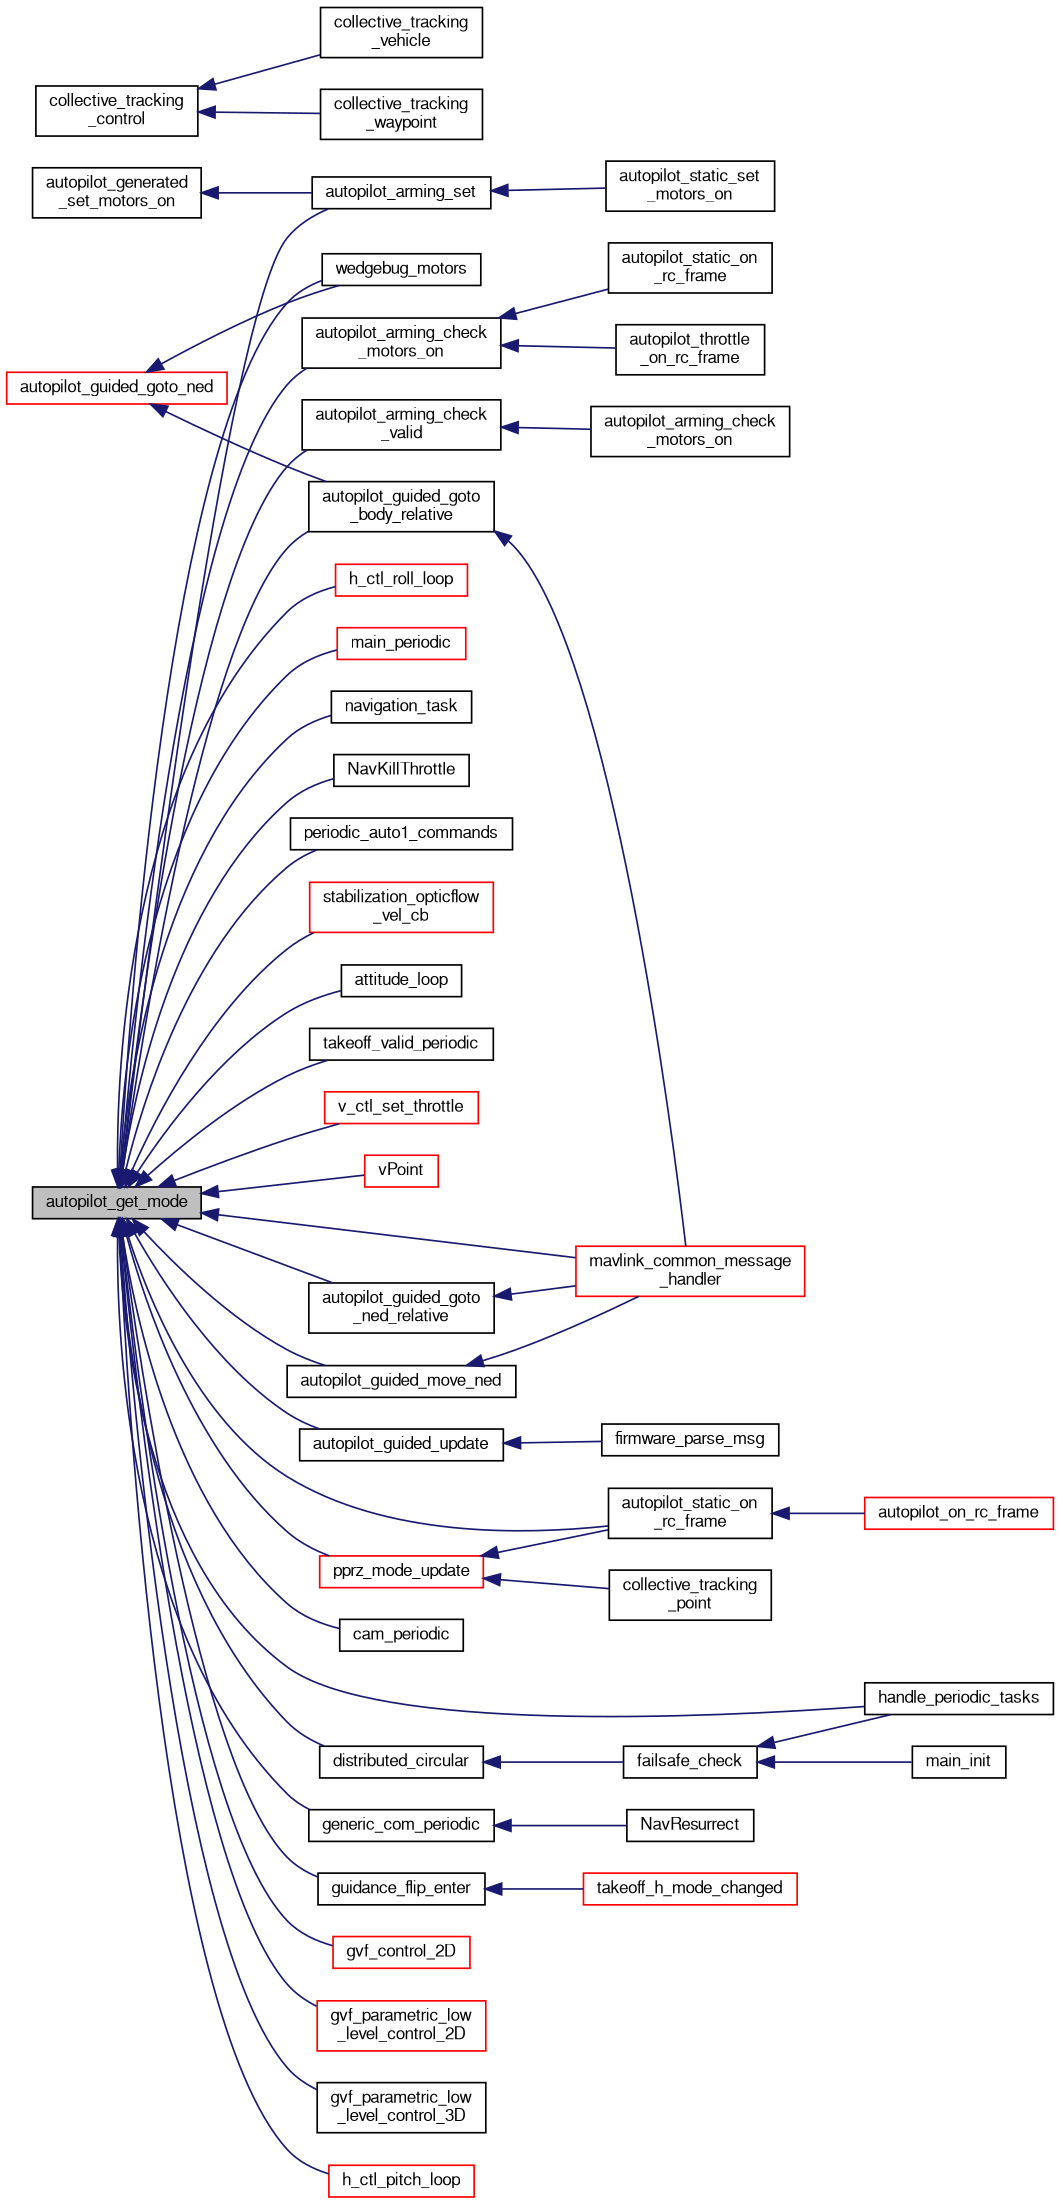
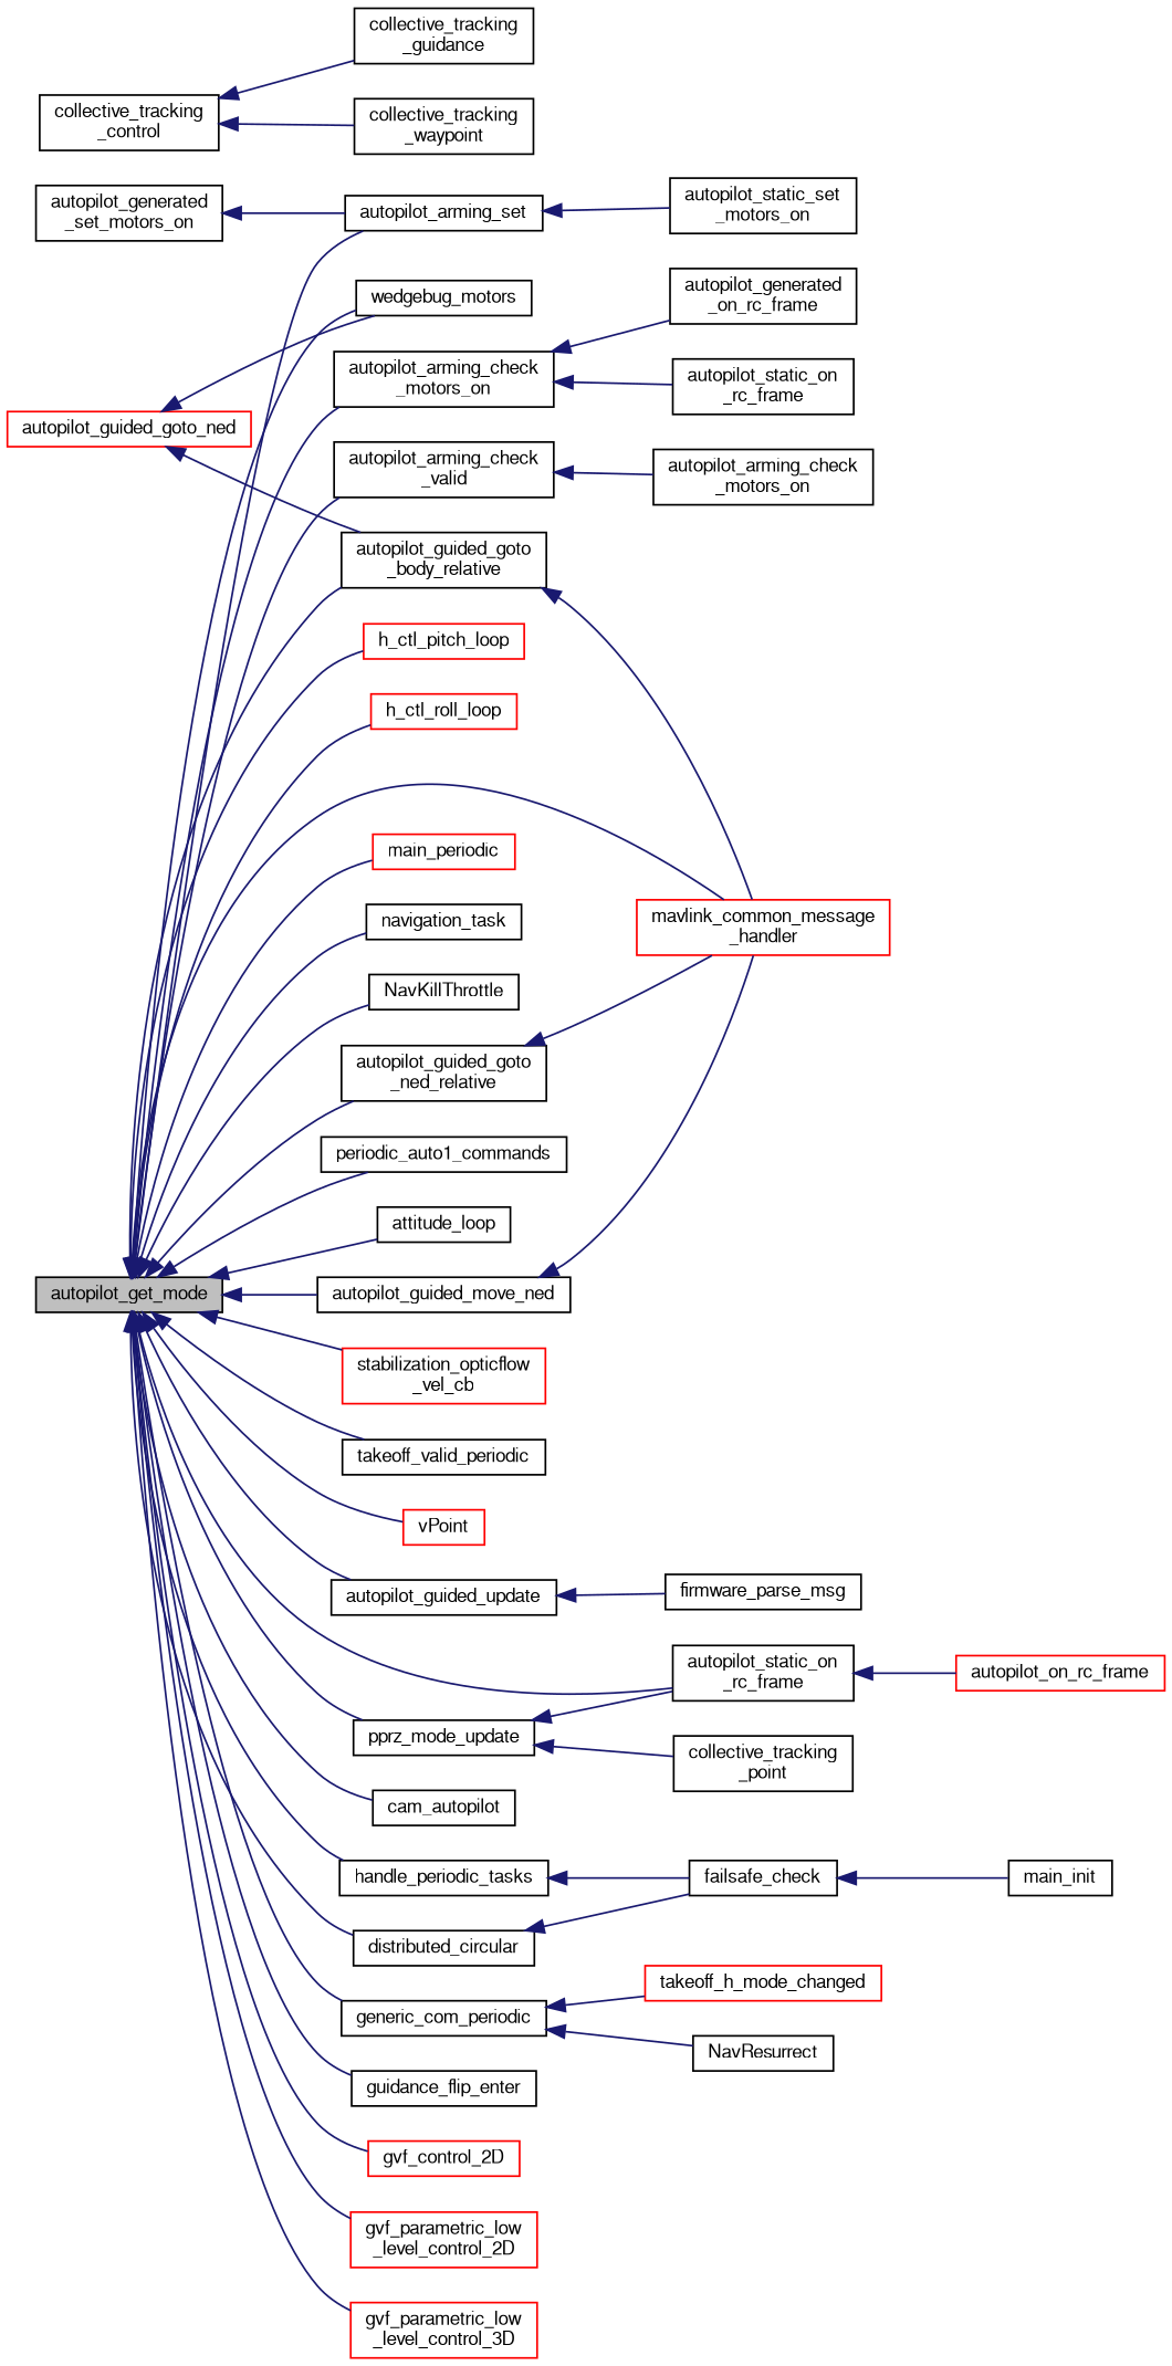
  digraph {
    rankdir=LR
    node [color=black fillcolor=white fontname=FreeSans fontsize=10 shape=record style=filled]
    edge [color=midnightblue dir=back fontname=FreeSans fontsize=10 labelfontname=FreeSans labelfontsize=10 style=solid]
    n1 [fillcolor=grey75 fontcolor=black height=0.2 label=autopilot_get_mode width=0.4]
    n2 [height=0.2 label=attitude_loop width=0.4]
    n3 [height=0.2 label="autopilot_arming_check\l_motors_on" width=0.4]
    n4 [height=0.2 label="autopilot_arming_check\l_valid" width=0.4]
    n5 [height=0.2 label=autopilot_arming_set width=0.4]
    n6 [height=0.2 label="autopilot_guided_goto\l_body_relative" width=0.4]
    n7 [color=red height=0.2 label="mavlink_common_message\l_handler" width=0.4]
    n8 [height=0.2 label="autopilot_guided_goto\l_ned_relative" width=0.4]
    n9 [height=0.2 label=wedgebug_motors width=0.4]
    n10 [height=0.2 label=autopilot_guided_move_ned width=0.4]
    n11 [height=0.2 label=autopilot_guided_update width=0.4]
    n12 [height=0.2 label="autopilot_static_on\l_rc_frame" width=0.4]
-   n13 [height=0.2 label=cam_periodic width=0.4]
+   n13 [height=0.2 label=cam_autopilot width=0.4]
    n14 [height=0.2 label=distributed_circular width=0.4]
    n15 [height=0.2 label=handle_periodic_tasks width=0.4]
    n16 [height=0.2 label=generic_com_periodic width=0.4]
    n17 [height=0.2 label=guidance_flip_enter width=0.4]
    n18 [color=red height=0.2 label=gvf_control_2D width=0.4]
    n19 [color=red height=0.2 label="gvf_parametric_low\l_level_control_2D" width=0.4]
-   n20 [height=0.2 label="gvf_parametric_low\l_level_control_3D" width=0.4]
+   n20 [color=red height=0.2 label="gvf_parametric_low\l_level_control_3D" width=0.4]
    n21 [color=red height=0.2 label=h_ctl_pitch_loop width=0.4]
    n22 [color=red height=0.2 label=h_ctl_roll_loop width=0.4]
    n23 [color=red height=0.2 label=main_periodic width=0.4]
    n24 [height=0.2 label=navigation_task width=0.4]
    n25 [height=0.2 label=NavKillThrottle width=0.4]
    n26 [height=0.2 label=periodic_auto1_commands width=0.4]
-   n27 [color=red height=0.2 label=pprz_mode_update width=0.4]
+   n27 [height=0.2 label=pprz_mode_update width=0.4]
    n28 [color=red height=0.2 label="stabilization_opticflow\l_vel_cb" width=0.4]
    n29 [height=0.2 label=takeoff_valid_periodic width=0.4]
-   n30 [color=red height=0.2 label=v_ctl_set_throttle width=0.4]
    n31 [color=red height=0.2 label=vPoint width=0.4]
-   n32 [height=0.2 label="autopilot_throttle\l_on_rc_frame" width=0.4]
+   n32 [height=0.2 label="autopilot_generated\l_on_rc_frame" width=0.4]
    n33 [height=0.2 label="autopilot_static_on\l_rc_frame" width=0.4]
    n34 [height=0.2 label="autopilot_arming_check\l_motors_on" width=0.4]
    n35 [height=0.2 label="autopilot_static_set\l_motors_on" width=0.4]
    n36 [color=red height=0.2 label=autopilot_guided_goto_ned width=0.4]
    n37 [height=0.2 label=firmware_parse_msg width=0.4]
    n38 [color=red height=0.2 label=autopilot_on_rc_frame width=0.4]
    n39 [height=0.2 label="collective_tracking\l_control" width=0.4]
-   n40 [height=0.2 label="collective_tracking\l_vehicle" width=0.4]
+   n40 [height=0.2 label="collective_tracking\l_guidance" width=0.4]
    n41 [height=0.2 label="collective_tracking\l_waypoint" width=0.4]
    n42 [height=0.2 label=failsafe_check width=0.4]
    n43 [height=0.2 label=main_init width=0.4]
    n44 [height=0.2 label=NavResurrect width=0.4]
    n45 [color=red height=0.2 label=takeoff_h_mode_changed width=0.4]
    n46 [height=0.2 label="collective_tracking\l_point" width=0.4]
    n47 [height=0.2 label="autopilot_generated\l_set_motors_on" width=0.4]
    n1 -> n2
    n1 -> n3
    n1 -> n4
    n1 -> n5
    n1 -> n6
    n1 -> n7
    n1 -> n8
    n1 -> n9
    n1 -> n10
    n1 -> n11
    n1 -> n12
    n1 -> n13
    n1 -> n14
    n1 -> n15
    n1 -> n16
    n1 -> n17
    n1 -> n18
    n1 -> n19
    n1 -> n20
    n1 -> n21
    n1 -> n22
    n1 -> n23
    n1 -> n24
    n1 -> n25
    n1 -> n26
    n1 -> n27
    n1 -> n28
    n1 -> n29
-   n1 -> n30
    n1 -> n31
    n3 -> n32
    n3 -> n33
    n4 -> n34
    n5 -> n35
    n6 -> n7
    n8 -> n7
    n10 -> n7
    n11 -> n37
    n12 -> n38
    n14 -> n42
    n16 -> n44
-   n17 -> n45
+   n16 -> n45
    n27 -> n12
    n27 -> n46
    n36 -> n6
    n36 -> n9
    n39 -> n40
    n39 -> n41
-   n42 -> n15
+   n15 -> n42
    n42 -> n43
    n47 -> n5
  }
